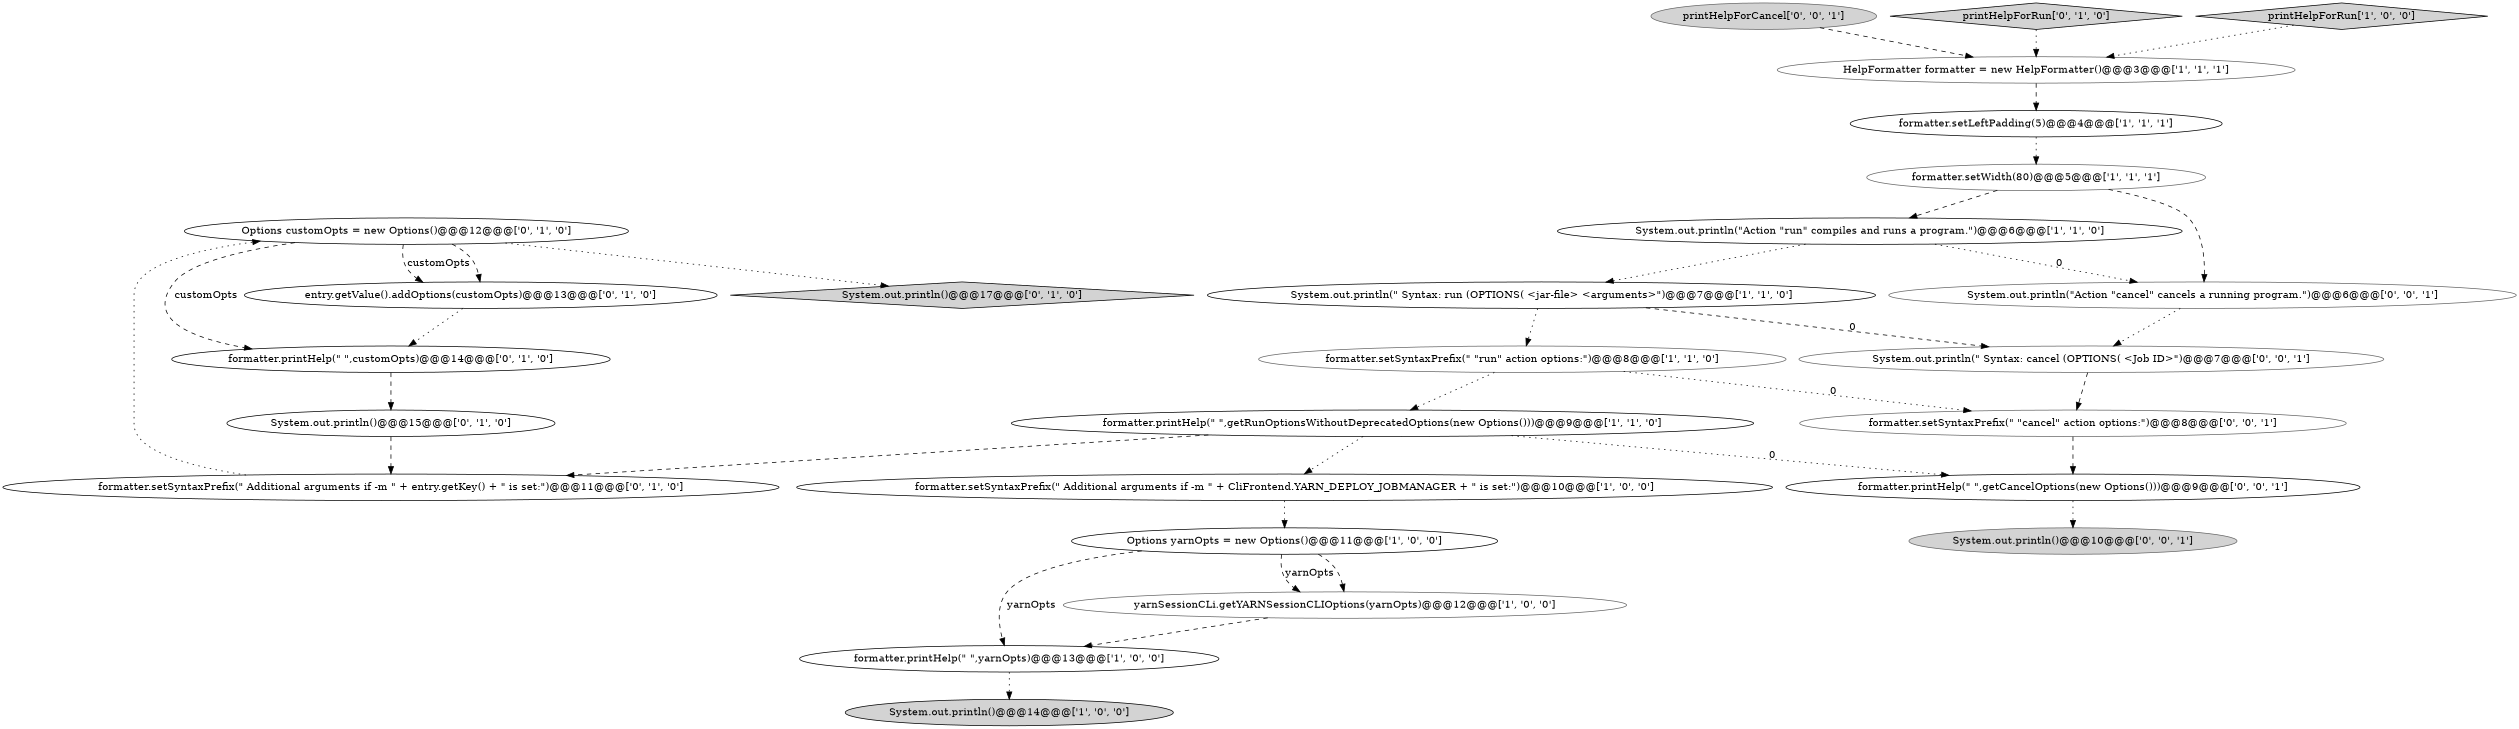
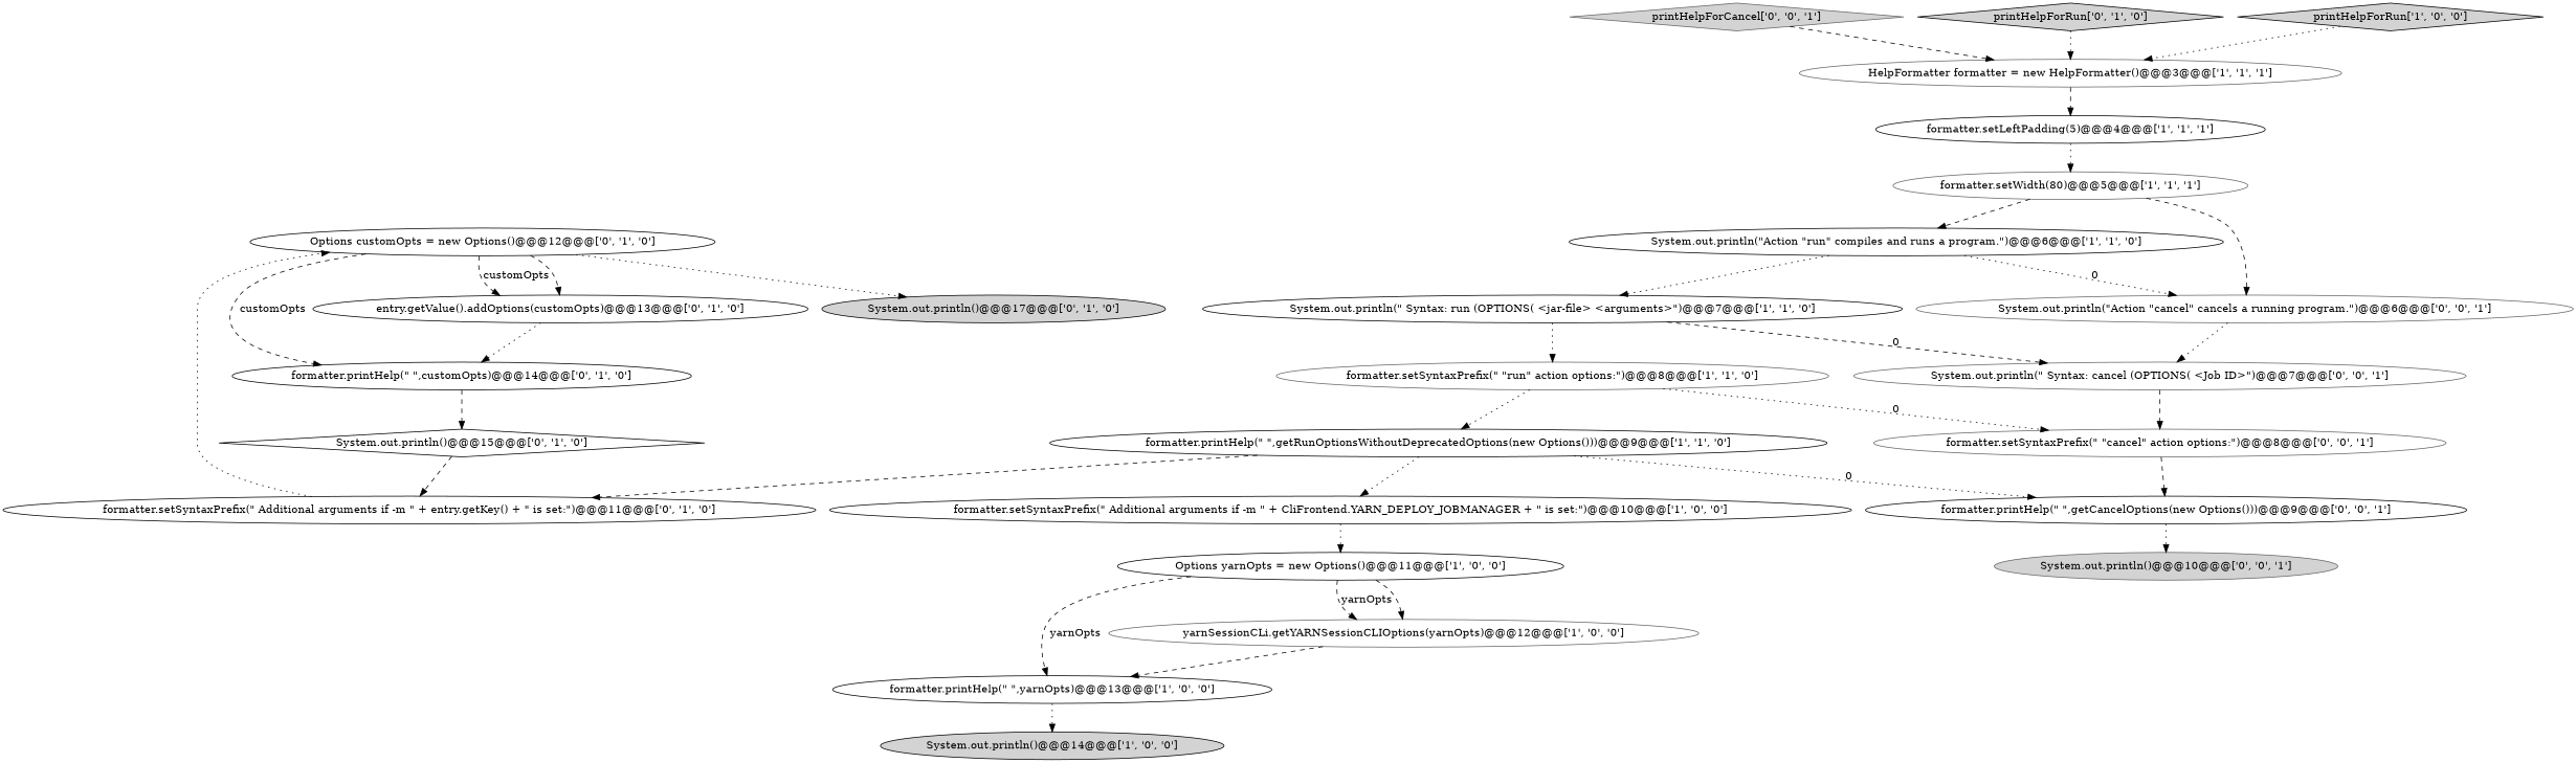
  digraph {
    node [color=black fillcolor=white shape=ellipse style=filled]
    edge [style=dashed]
    n1 [label="Options customOpts = new Options()@@@12@@@['0', '1', '0']"]
    n2 [label="formatter.printHelp(\" \",customOpts)@@@14@@@['0', '1', '0']"]
    n3 [label="entry.getValue().addOptions(customOpts)@@@13@@@['0', '1', '0']"]
-   n4 [fillcolor=lightgray label="System.out.println()@@@17@@@['0', '1', '0']" shape=diamond]
-   n5 [label="System.out.println()@@@15@@@['0', '1', '0']"]
-   n6 [color=gray40 fillcolor=lightgray label="printHelpForCancel['0', '0', '1']"]
+   n4 [fillcolor=lightgray label="System.out.println()@@@17@@@['0', '1', '0']"]
+   n5 [label="System.out.println()@@@15@@@['0', '1', '0']" shape=diamond]
+   n6 [color=gray40 fillcolor=lightgray label="printHelpForCancel['0', '0', '1']" shape=diamond]
    n7 [color=gray40 label="HelpFormatter formatter = new HelpFormatter()@@@3@@@['1', '1', '1']"]
    n8 [label="formatter.setLeftPadding(5)@@@4@@@['1', '1', '1']"]
    n9 [label="formatter.printHelp(\" \",yarnOpts)@@@13@@@['1', '0', '0']"]
    n10 [fillcolor=lightgray label="System.out.println()@@@14@@@['1', '0', '0']"]
    n11 [label="formatter.setSyntaxPrefix(\" Additional arguments if -m \" + entry.getKey() + \" is set:\")@@@11@@@['0', '1', '0']"]
    n12 [color=gray40 label="formatter.setSyntaxPrefix(\" \"run\" action options:\")@@@8@@@['1', '1', '0']"]
    n13 [label="formatter.printHelp(\" \",getRunOptionsWithoutDeprecatedOptions(new Options()))@@@9@@@['1', '1', '0']"]
    n14 [color=gray40 label="formatter.setSyntaxPrefix(\" \"cancel\" action options:\")@@@8@@@['0', '0', '1']"]
    n15 [label="formatter.printHelp(\" \",getCancelOptions(new Options()))@@@9@@@['0', '0', '1']"]
    n16 [label="formatter.setSyntaxPrefix(\" Additional arguments if -m \" + CliFrontend.YARN_DEPLOY_JOBMANAGER + \" is set:\")@@@10@@@['1', '0', '0']"]
    n17 [color=gray40 label="formatter.setWidth(80)@@@5@@@['1', '1', '1']"]
    n18 [color=gray40 label="System.out.println(\"Action \"cancel\" cancels a running program.\")@@@6@@@['0', '0', '1']"]
    n19 [label="System.out.println(\"Action \"run\" compiles and runs a program.\")@@@6@@@['1', '1', '0']"]
    n20 [color=gray40 label="System.out.println(\" Syntax: cancel (OPTIONS( <Job ID>\")@@@7@@@['0', '0', '1']"]
    n21 [label="System.out.println(\" Syntax: run (OPTIONS( <jar-file> <arguments>\")@@@7@@@['1', '1', '0']"]
    n22 [label="Options yarnOpts = new Options()@@@11@@@['1', '0', '0']"]
    n23 [color=gray40 label="yarnSessionCLi.getYARNSessionCLIOptions(yarnOpts)@@@12@@@['1', '0', '0']"]
    n24 [color=gray40 fillcolor=lightgray label="System.out.println()@@@10@@@['0', '0', '1']"]
    n25 [fillcolor=lightgray label="printHelpForRun['0', '1', '0']" shape=diamond]
    n26 [fillcolor=lightgray label="printHelpForRun['1', '0', '0']" shape=diamond]
    n1 -> n2 [label=customOpts]
    n1 -> n3 [label=customOpts]
    n1 -> n3
    n1 -> n4 [style=dotted]
    n2 -> n5
    n3 -> n2 [style=dotted]
    n5 -> n11
    n6 -> n7
    n7 -> n8
    n8 -> n17 [style=dotted]
    n9 -> n10 [style=dotted]
    n11 -> n1 [style=dotted]
    n12 -> n13 [style=dotted]
    n12 -> n14 [label=0 style=dotted]
    n13 -> n11
    n13 -> n15 [label=0 style=dotted]
    n13 -> n16 [style=dotted]
    n14 -> n15
    n15 -> n24 [style=dotted]
    n16 -> n22 [style=dotted]
    n17 -> n18
    n17 -> n19
    n18 -> n20 [style=dotted]
    n19 -> n18 [label=0 style=dotted]
    n19 -> n21 [style=dotted]
    n20 -> n14
    n21 -> n12 [style=dotted]
    n21 -> n20 [label=0]
    n22 -> n9 [label=yarnOpts]
    n22 -> n23 [label=yarnOpts]
    n22 -> n23
    n23 -> n9
    n25 -> n7 [style=dotted]
    n26 -> n7 [style=dotted]
  }
